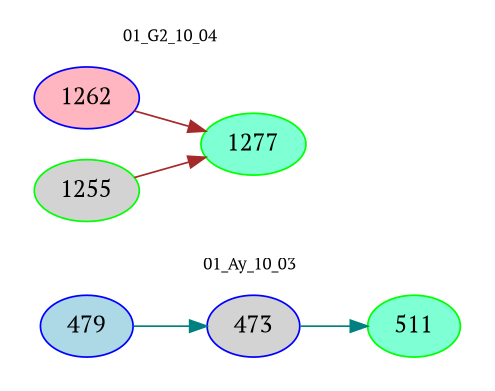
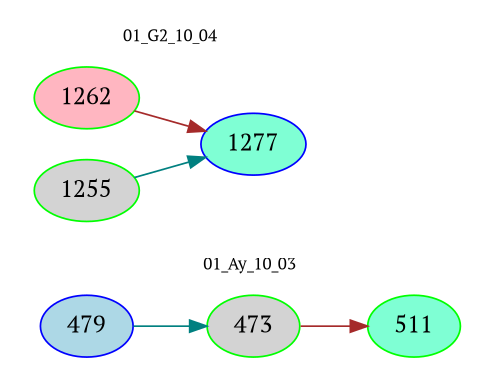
  digraph {
    fontname="PT Serif"
    rankdir=LR
    node [color=green fillcolor=lightgrey fontname="PT Serif" style=filled]
    edge [color=teal fontname="PT Serif"]
    n1 [color=blue fillcolor=lightblue label=479]
-   n2 [color=blue label=473]
+   n2 [label=473]
    n3 [fillcolor=aquamarine label=511]
-   n4 [color=blue fillcolor=lightpink label=1262]
+   n4 [fillcolor=lightpink label=1262]
    n5 [label=1255]
-   n6 [fillcolor=aquamarine label=1277]
+   n6 [color=blue fillcolor=aquamarine label=1277]
    subgraph cluster_1 {
      color=white
      fontsize=10
      label="01_Ay_10_03"
      n1
      n2
      n3
    }
    subgraph cluster_2 {
      color=white
      fontsize=10
      label="01_G2_10_04"
      n4
      n5
      n6
    }
    n1 -> n2
-   n2 -> n3
+   n2 -> n3 [color=brown]
    n4 -> n6 [color=brown]
-   n5 -> n6 [color=brown]
+   n5 -> n6
  }
